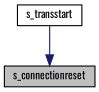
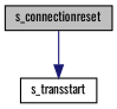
  digraph {
    rankdir=TB
    fontname=Oswald
    node [color=black fontname=Oswald fontsize=10 shape=record style=filled]
    n1 [fillcolor=grey75 fontcolor=black height=0.2 label=s_connectionreset width=0.4]
    n2 [fillcolor=white height=0.2 label=s_transstart width=0.4]
-   n2 -> n1 [color=midnightblue fontname=Oswald fontsize=10 labelfontname=FreeSans labelfontsize=10 style=solid]
+   n1 -> n2 [color=midnightblue fontname=Oswald fontsize=10 labelfontname=FreeSans labelfontsize=10 style=solid]
  }
